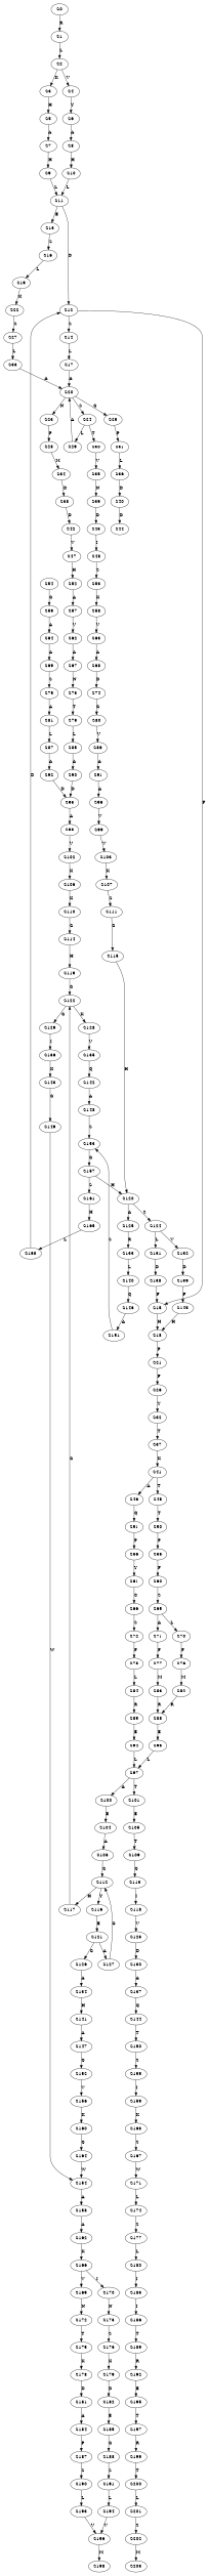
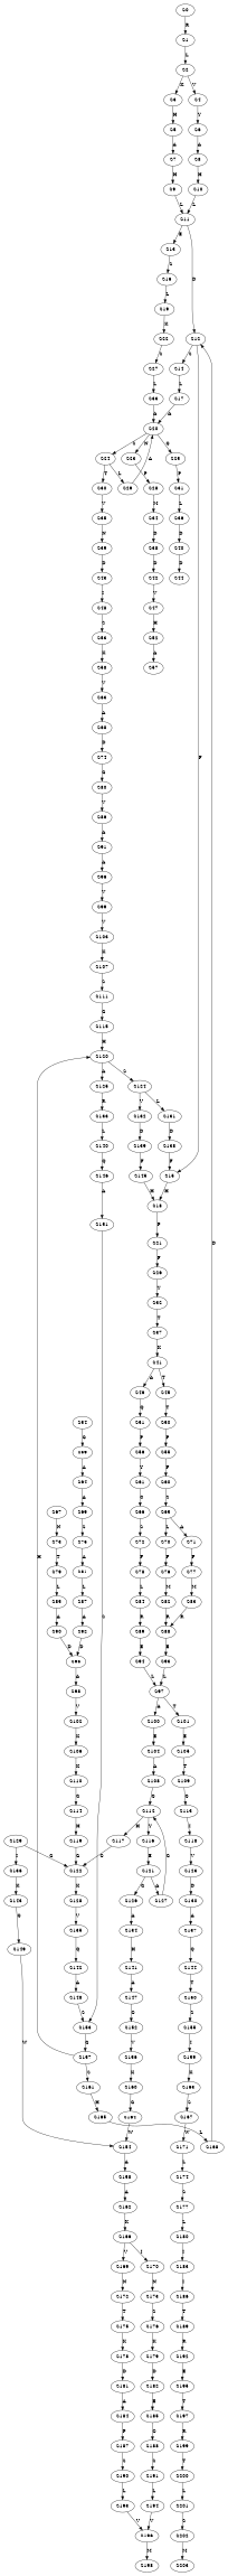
  strict digraph {
    S0
    S1
    S2
    S3
    S4
    S5
    S6
    S7
    S8
    S9
    S10
    S11
    S12
    S13
    S14
    S15
    S16
    S17
    S18
    S19
    S20
    S21
    S22
    S23
    S24
    S25
    S26
    S27
    S28
    S29
    S30
    S31
    S32
    S33
    S34
    S35
    S36
    S37
    S38
    S39
    S40
    S41
    S42
    S43
    S44
    S45
    S46
    S47
    S48
    S50
    S51
    S52
    S53
    S55
    S56
    S57
    S58
    S54
    S59
    S60
    S61
-   S62
    S63
    S64
    S65
    S66
    S67
    S68
    S69
    S70
    S71
    S72
    S73
    S74
    S75
    S76
    S77
    S78
    S79
    S80
    S81
    S82
    S83
    S84
    S85
    S86
    S87
    S88
    S89
    S90
    S91
    S92
    S93
    S94
    S95
    S96
    S97
    S98
    S99
    S100
    S101
    S102
    S103
    S104
    S105
    S106
    S107
    S108
    S109
    S110
    S111
    S112
    S113
    S114
    S115
    S116
    S117
    S118
    S119
    S120
    S121
    S122
    S123
    S124
    S125
    S126
    S127
    S128
    S129
    S130
    S131
    S132
    S133
    S134
    S135
    S136
    S137
    S138
    S139
    S140
    S141
    S142
    S143
    S144
    S145
    S146
    S147
    S148
    S149
    S150
    S151
    S152
    S153
    S154
    S155
    S156
    S157
    S158
    S159
    S160
    S161
    S162
    S163
    S164
    S165
    S166
    S167
    S168
    S169
    S170
    S171
    S172
    S173
    S174
    S175
    S176
    S177
    S178
    S179
    S180
    S181
    S182
    S183
    S184
    S185
    S186
    S187
    S188
    S189
    S190
    S191
    S192
    S193
    S194
    S195
    S196
    S197
    S198
    S199
    S200
    S201
    S202
    S203
    S0 -> S1 [label=R]
    S1 -> S2 [label=L]
    S2 -> S3 [label=K]
    S2 -> S4 [label=V]
    S3 -> S5 [label=H]
    S4 -> S6 [label=Y]
    S5 -> S7 [label=A]
    S6 -> S8 [label=A]
    S7 -> S9 [label=H]
    S8 -> S10 [label=H]
    S9 -> S11 [label=L]
    S10 -> S11 [label=L]
    S11 -> S12 [label=D]
    S11 -> S13 [label=E]
    S12 -> S14 [label=S]
    S12 -> S15 [label=F]
    S13 -> S16 [label=S]
    S14 -> S17 [label=L]
    S15 -> S18 [label=H]
    S16 -> S19 [label=L]
    S17 -> S20 [label=A]
    S18 -> S21 [label=P]
    S19 -> S22 [label=K]
    S20 -> S23 [label=N]
    S20 -> S24 [label=S]
    S20 -> S25 [label=G]
    S21 -> S26 [label=F]
    S22 -> S27 [label=S]
    S23 -> S28 [label=P]
    S24 -> S29 [label=L]
    S24 -> S30 [label=T]
    S25 -> S31 [label=P]
    S26 -> S32 [label=Y]
    S27 -> S33 [label=L]
    S28 -> S34 [label=M]
    S29 -> S20 [label=A]
    S30 -> S35 [label=V]
    S31 -> S36 [label=L]
    S32 -> S37 [label=T]
    S33 -> S20 [label=A]
    S34 -> S38 [label=D]
    S35 -> S39 [label=N]
    S36 -> S40 [label=D]
    S37 -> S41 [label=K]
    S38 -> S42 [label=D]
    S39 -> S43 [label=D]
    S40 -> S44 [label=D]
    S41 -> S45 [label=T]
    S41 -> S46 [label=A]
    S42 -> S47 [label=V]
    S43 -> S48 [label=I]
    S45 -> S50 [label=T]
    S46 -> S51 [label=Q]
    S47 -> S52 [label=H]
    S48 -> S53 [label=S]
    S50 -> S55 [label=P]
    S51 -> S56 [label=P]
    S52 -> S57 [label=A]
    S53 -> S58 [label=K]
    S55 -> S60 [label=F]
    S56 -> S61 [label=Y]
-   S57 -> S62 [label=V]
    S58 -> S63 [label=V]
    S54 -> S59 [label=G]
    S59 -> S64 [label=A]
    S60 -> S65 [label=S]
    S61 -> S66 [label=C]
-   S62 -> S67 [label=A]
    S63 -> S68 [label=A]
    S64 -> S69 [label=A]
    S65 -> S70 [label=L]
    S65 -> S71 [label=A]
    S66 -> S72 [label=S]
    S67 -> S73 [label=N]
    S68 -> S74 [label=D]
    S69 -> S75 [label=S]
    S70 -> S76 [label=F]
    S71 -> S77 [label=F]
    S72 -> S78 [label=F]
    S73 -> S79 [label=T]
    S74 -> S80 [label=G]
    S75 -> S81 [label=A]
    S76 -> S82 [label=M]
    S77 -> S83 [label=M]
    S78 -> S84 [label=L]
    S79 -> S85 [label=L]
    S80 -> S86 [label=V]
    S81 -> S87 [label=L]
    S82 -> S88 [label=R]
    S83 -> S88 [label=R]
    S84 -> S89 [label=R]
    S85 -> S90 [label=A]
    S86 -> S91 [label=A]
    S87 -> S92 [label=A]
    S88 -> S93 [label=E]
    S89 -> S94 [label=E]
    S90 -> S95 [label=D]
    S91 -> S96 [label=A]
    S92 -> S95 [label=D]
    S93 -> S97 [label=L]
    S94 -> S97 [label=L]
    S95 -> S98 [label=A]
    S96 -> S99 [label=V]
    S97 -> S100 [label=A]
    S97 -> S101 [label=T]
    S98 -> S102 [label=V]
    S99 -> S103 [label=V]
    S100 -> S104 [label=E]
    S101 -> S105 [label=E]
    S102 -> S106 [label=K]
    S103 -> S107 [label=K]
    S104 -> S108 [label=A]
    S105 -> S109 [label=T]
    S106 -> S110 [label=K]
    S107 -> S111 [label=S]
    S108 -> S112 [label=G]
    S109 -> S113 [label=G]
    S110 -> S114 [label=G]
    S111 -> S115 [label=G]
    S112 -> S116 [label=Y]
    S112 -> S117 [label=H]
    S113 -> S118 [label=I]
    S114 -> S119 [label=H]
    S115 -> S120 [label=H]
    S116 -> S121 [label=E]
    S117 -> S122 [label=G]
    S118 -> S123 [label=V]
    S119 -> S122 [label=G]
    S120 -> S124 [label=S]
    S120 -> S125 [label=A]
    S121 -> S126 [label=G]
    S121 -> S127 [label=A]
    S122 -> S128 [label=K]
-   S122 -> S129 [label=G]
+   S129 -> S122 [label=G]
    S123 -> S130 [label=D]
    S124 -> S131 [label=L]
    S124 -> S132 [label=V]
    S125 -> S133 [label=R]
    S126 -> S134 [label=A]
    S127 -> S112 [label=G]
    S128 -> S135 [label=V]
    S129 -> S136 [label=I]
    S130 -> S137 [label=A]
    S131 -> S138 [label=D]
    S132 -> S139 [label=D]
    S133 -> S140 [label=L]
    S134 -> S141 [label=H]
    S135 -> S142 [label=Q]
    S136 -> S143 [label=K]
    S137 -> S144 [label=Q]
    S138 -> S15 [label=F]
    S139 -> S145 [label=F]
    S140 -> S146 [label=Q]
    S141 -> S147 [label=A]
    S142 -> S148 [label=A]
    S143 -> S149 [label=G]
    S144 -> S150 [label=T]
    S145 -> S18 [label=H]
    S146 -> S151 [label=A]
    S147 -> S152 [label=G]
    S148 -> S153 [label=S]
    S149 -> S154 [label=W]
    S150 -> S155 [label=S]
    S151 -> S153 [label=S]
    S152 -> S156 [label=V]
    S153 -> S157 [label=G]
    S154 -> S158 [label=A]
    S155 -> S159 [label=I]
    S156 -> S160 [label=K]
    S157 -> S120 [label=H]
    S157 -> S161 [label=S]
    S158 -> S162 [label=A]
    S159 -> S163 [label=K]
    S160 -> S164 [label=G]
    S161 -> S165 [label=H]
    S162 -> S166 [label=K]
    S163 -> S167 [label=S]
    S164 -> S154 [label=W]
    S165 -> S168 [label=L]
    S166 -> S169 [label=V]
    S166 -> S170 [label=I]
    S167 -> S171 [label=W]
    S168 -> S12 [label=D]
    S169 -> S172 [label=N]
    S170 -> S173 [label=N]
    S171 -> S174 [label=L]
    S172 -> S175 [label=T]
    S173 -> S176 [label=S]
    S174 -> S177 [label=S]
    S175 -> S178 [label=K]
    S176 -> S179 [label=K]
    S177 -> S180 [label=L]
    S178 -> S181 [label=D]
    S179 -> S182 [label=D]
    S180 -> S183 [label=I]
    S181 -> S184 [label=A]
    S182 -> S185 [label=E]
    S183 -> S186 [label=I]
    S184 -> S187 [label=P]
    S185 -> S188 [label=G]
    S186 -> S189 [label=T]
    S187 -> S190 [label=S]
    S188 -> S191 [label=S]
    S189 -> S192 [label=R]
    S190 -> S193 [label=L]
    S191 -> S194 [label=L]
    S192 -> S195 [label=E]
    S193 -> S196 [label=V]
    S194 -> S196 [label=V]
    S195 -> S197 [label=T]
    S196 -> S198 [label=M]
    S197 -> S199 [label=R]
    S199 -> S200 [label=T]
    S200 -> S201 [label=L]
    S201 -> S202 [label=S]
    S202 -> S203 [label=M]
  }
